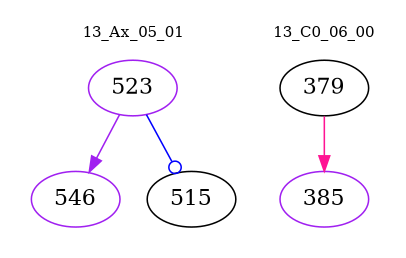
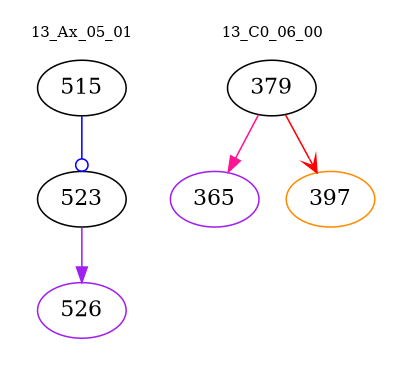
  digraph {
    node [color=purple]
    edge [arrowhead=normal]
-   n1 [label=523]
-   n2 [label=546]
+   n1 [color=black label=523]
+   n2 [label=526]
    n3 [color=black label=515]
    n4 [color=black label=379]
-   n5 [label=385]
+   n5 [label=365]
+   n6 [color=darkorange label=397]
    subgraph cluster_1 {
      color=white
      fontsize=10
      label="13_Ax_05_01"
      n1
      n2
      n3
    }
    subgraph cluster_2 {
      color=white
      fontsize=10
      label="13_C0_06_00"
      n4
      n5
+     n6
    }
    n1 -> n2 [color=purple]
-   n1 -> n3 [arrowhead=odot color=blue]
+   n3 -> n1 [arrowhead=odot color=blue]
    n4 -> n5 [color=deeppink]
+   n4 -> n6 [arrowhead=vee color=red]
  }
